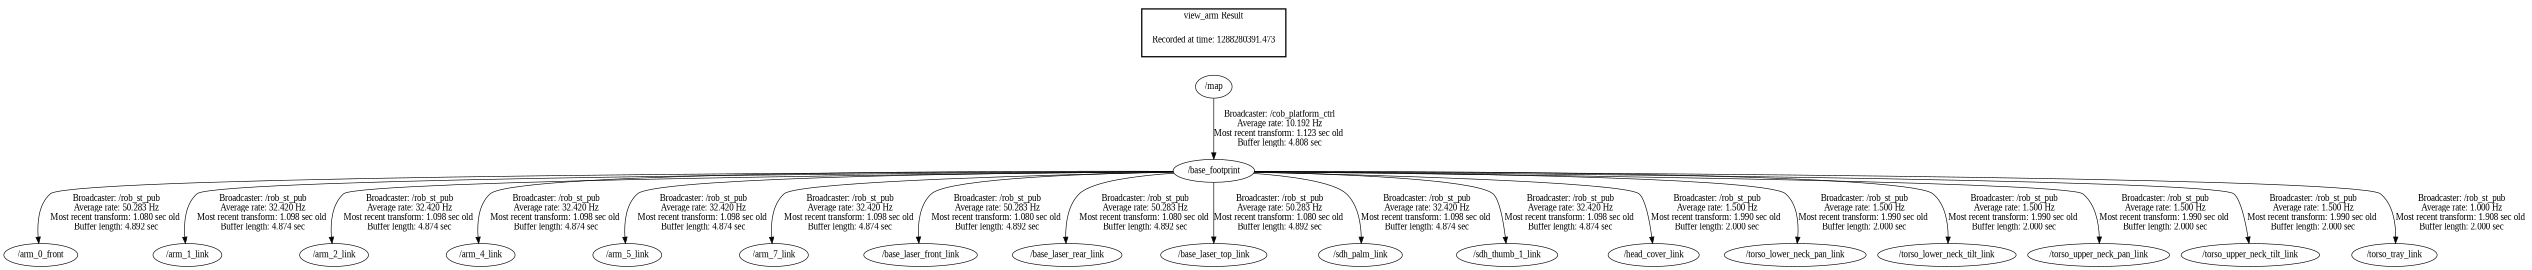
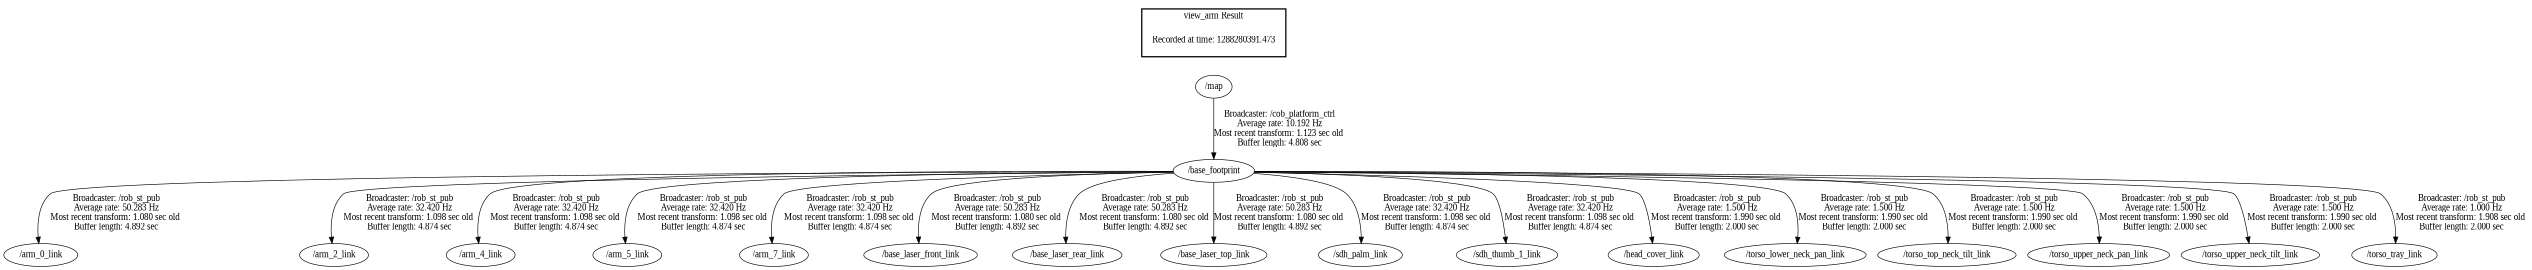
  digraph {
    fontname="Liberation Serif"
    node [fontname="Liberation Serif"]
    edge [fontname="Liberation Serif"]
    "Recorded at time: 1288280391.473" [shape=plaintext]
    "/map"
    "/base_footprint"
-   "/arm_0_link" [label="/arm_0_front"]
-   "/arm_1_link"
+   "/arm_0_link"
    "/arm_2_link"
    "/arm_4_link"
    "/arm_5_link"
    "/arm_7_link"
    "/base_laser_front_link"
    "/base_laser_rear_link"
    "/base_laser_top_link"
    "/sdh_palm_link"
    "/sdh_thumb_1_link"
    "/head_cover_link"
    "/torso_lower_neck_pan_link"
-   "/torso_lower_neck_tilt_link"
+   "/torso_lower_neck_tilt_link" [label="/torso_top_neck_tilt_link"]
    "/torso_upper_neck_pan_link"
    "/torso_upper_neck_tilt_link"
    "/torso_tray_link"
    subgraph cluster_1 {
      color=black
      label="view_arm Result"
      style=bold
      "Recorded at time: 1288280391.473"
    }
    "Recorded at time: 1288280391.473" -> "/map" [style=invis]
    "/map" -> "/base_footprint" [label="Broadcaster: /cob_platform_ctrl\nAverage rate: 10.192 Hz\nMost recent transform: 1.123 sec old \nBuffer length: 4.808 sec\n"]
    "/base_footprint" -> "/arm_0_link" [label="Broadcaster: /rob_st_pub\nAverage rate: 50.283 Hz\nMost recent transform: 1.080 sec old \nBuffer length: 4.892 sec\n"]
-   "/base_footprint" -> "/arm_1_link" [label="Broadcaster: /rob_st_pub\nAverage rate: 32.420 Hz\nMost recent transform: 1.098 sec old \nBuffer length: 4.874 sec\n"]
    "/base_footprint" -> "/arm_2_link" [label="Broadcaster: /rob_st_pub\nAverage rate: 32.420 Hz\nMost recent transform: 1.098 sec old \nBuffer length: 4.874 sec\n"]
    "/base_footprint" -> "/arm_4_link" [label="Broadcaster: /rob_st_pub\nAverage rate: 32.420 Hz\nMost recent transform: 1.098 sec old \nBuffer length: 4.874 sec\n"]
    "/base_footprint" -> "/arm_5_link" [label="Broadcaster: /rob_st_pub\nAverage rate: 32.420 Hz\nMost recent transform: 1.098 sec old \nBuffer length: 4.874 sec\n"]
    "/base_footprint" -> "/arm_7_link" [label="Broadcaster: /rob_st_pub\nAverage rate: 32.420 Hz\nMost recent transform: 1.098 sec old \nBuffer length: 4.874 sec\n"]
    "/base_footprint" -> "/base_laser_front_link" [label="Broadcaster: /rob_st_pub\nAverage rate: 50.283 Hz\nMost recent transform: 1.080 sec old \nBuffer length: 4.892 sec\n"]
    "/base_footprint" -> "/base_laser_rear_link" [label="Broadcaster: /rob_st_pub\nAverage rate: 50.283 Hz\nMost recent transform: 1.080 sec old \nBuffer length: 4.892 sec\n"]
    "/base_footprint" -> "/base_laser_top_link" [label="Broadcaster: /rob_st_pub\nAverage rate: 50.283 Hz\nMost recent transform: 1.080 sec old \nBuffer length: 4.892 sec\n"]
    "/base_footprint" -> "/sdh_palm_link" [label="Broadcaster: /rob_st_pub\nAverage rate: 32.420 Hz\nMost recent transform: 1.098 sec old \nBuffer length: 4.874 sec\n"]
    "/base_footprint" -> "/sdh_thumb_1_link" [label="Broadcaster: /rob_st_pub\nAverage rate: 32.420 Hz\nMost recent transform: 1.098 sec old \nBuffer length: 4.874 sec\n"]
    "/base_footprint" -> "/head_cover_link" [label="Broadcaster: /rob_st_pub\nAverage rate: 1.500 Hz\nMost recent transform: 1.990 sec old \nBuffer length: 2.000 sec\n"]
    "/base_footprint" -> "/torso_lower_neck_pan_link" [label="Broadcaster: /rob_st_pub\nAverage rate: 1.500 Hz\nMost recent transform: 1.990 sec old \nBuffer length: 2.000 sec\n"]
    "/base_footprint" -> "/torso_lower_neck_tilt_link" [label="Broadcaster: /rob_st_pub\nAverage rate: 1.500 Hz\nMost recent transform: 1.990 sec old \nBuffer length: 2.000 sec\n"]
    "/base_footprint" -> "/torso_upper_neck_pan_link" [label="Broadcaster: /rob_st_pub\nAverage rate: 1.500 Hz\nMost recent transform: 1.990 sec old \nBuffer length: 2.000 sec\n"]
    "/base_footprint" -> "/torso_upper_neck_tilt_link" [label="Broadcaster: /rob_st_pub\nAverage rate: 1.500 Hz\nMost recent transform: 1.990 sec old \nBuffer length: 2.000 sec\n"]
    "/base_footprint" -> "/torso_tray_link" [label="Broadcaster: /rob_st_pub\nAverage rate: 1.000 Hz\nMost recent transform: 1.908 sec old \nBuffer length: 2.000 sec\n"]
  }
